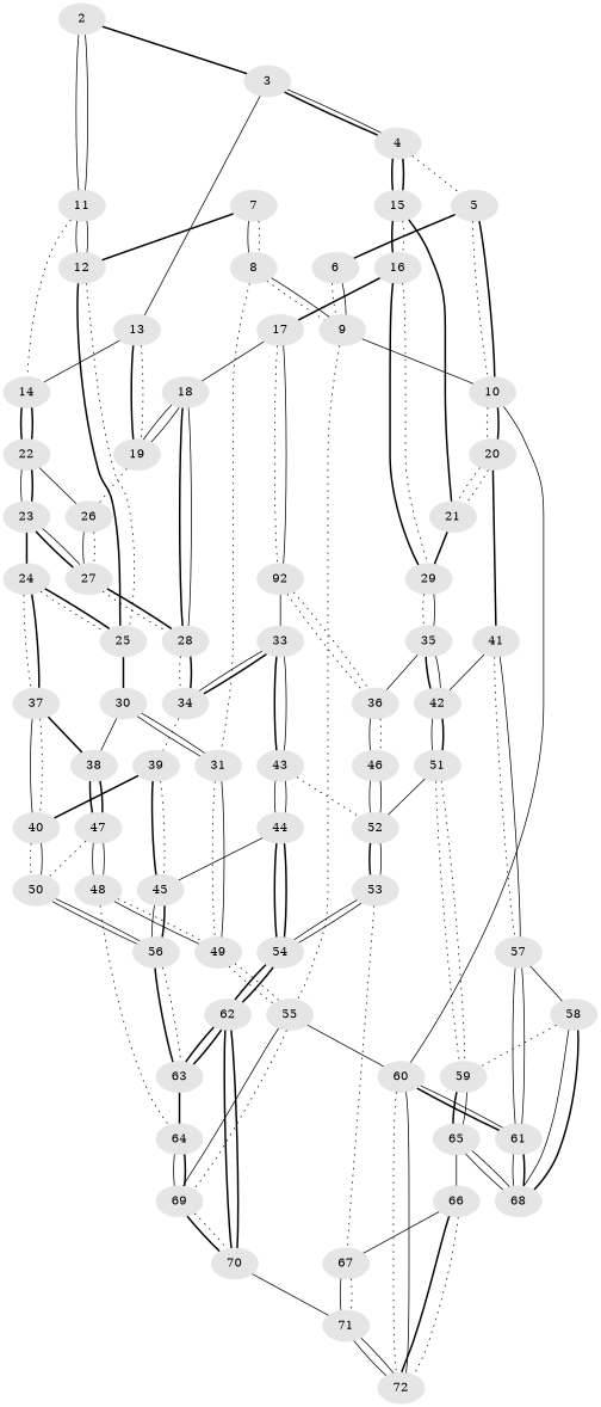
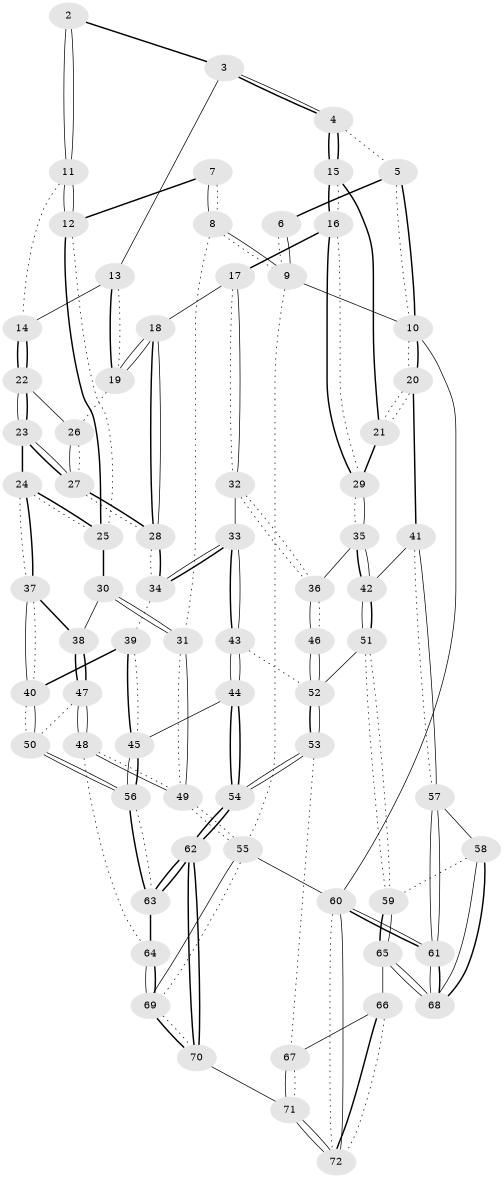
  graph {
    node [color=gray90 style=filled]
    edge [style=solid]
    2
    3
    11
    7
    8
    12
    4
    13
    14
    5
    15
    19
    6
    10
    16
    21
    9
    20
    60
    55
    31
    25
    49
    69
    41
    61
    72
    22
    30
    26
    23
    17
    29
    18
-   32 [label=92]
+   32
    35
    28
    33
    36
    34
    27
    42
    57
    24
    37
    38
    40
    39
    47
    43
    46
    44
    52
    45
    51
    50
    48
    56
    58
    59
    54
    62
    63
    53
    64
    65
    67
    71
    70
    68
    66
    2 -- 3 [style=bold]
    2 -- 11
    2 -- 11
    3 -- 4 [style=bold]
    3 -- 4
    3 -- 13
    11 -- 12
    11 -- 12
    11 -- 14 [style=dotted]
    7 -- 8
    7 -- 8 [style=dotted]
    7 -- 12 [style=bold]
    8 -- 9 [style=dotted]
    8 -- 9
    8 -- 31 [style=dotted]
    12 -- 25 [style=bold]
    12 -- 25 [style=dotted]
    4 -- 5 [style=dotted]
    4 -- 15 [style=bold]
    4 -- 15 [style=bold]
    13 -- 14
    13 -- 19 [style=bold]
    13 -- 19 [style=dotted]
    14 -- 22 [style=bold]
    14 -- 22 [style=bold]
    5 -- 6 [style=bold]
    5 -- 10 [style=dotted]
    5 -- 10 [style=bold]
    15 -- 16 [style=bold]
    15 -- 16 [style=dotted]
    15 -- 21 [style=bold]
    19 -- 26 [style=dotted]
    6 -- 9 [style=dotted]
    6 -- 9
    10 -- 20 [style=dotted]
    10 -- 20 [style=bold]
    10 -- 60
    16 -- 17 [style=bold]
    16 -- 29 [style=bold]
    16 -- 29 [style=dotted]
    21 -- 29 [style=bold]
    9 -- 10
    9 -- 55 [style=dotted]
    20 -- 21 [style=dotted]
    20 -- 21 [style=dotted]
    20 -- 41 [style=bold]
    60 -- 61 [style=bold]
    60 -- 61
    60 -- 72 [style=dotted]
    60 -- 72
    55 -- 60
    55 -- 69
    55 -- 69 [style=dotted]
    31 -- 49 [style=dotted]
    31 -- 49
    25 -- 30 [style=bold]
    49 -- 55 [style=dotted]
    49 -- 55 [style=dotted]
    69 -- 70 [style=bold]
    69 -- 70 [style=dotted]
    41 -- 42
    41 -- 57 [style=dotted]
    41 -- 57
    61 -- 68
    61 -- 68 [style=bold]
    22 -- 26
    22 -- 23
    22 -- 23 [style=bold]
    30 -- 31
    30 -- 31
    30 -- 38
    26 -- 27
    26 -- 27 [style=dotted]
    23 -- 27 [style=bold]
    23 -- 27
    23 -- 24 [style=bold]
    17 -- 18
    17 -- 32 [style=dotted]
    17 -- 32
    29 -- 35 [style=dotted]
    29 -- 35
    18 -- 19
    18 -- 19
    18 -- 28 [style=bold]
    18 -- 28
    32 -- 33
    32 -- 36 [style=dotted]
    32 -- 36 [style=dotted]
    35 -- 36
    35 -- 42 [style=bold]
    35 -- 42
    28 -- 34 [style=dotted]
    28 -- 34 [style=bold]
    33 -- 34
    33 -- 34 [style=bold]
    33 -- 43 [style=bold]
    33 -- 43
    36 -- 46
    36 -- 46 [style=dotted]
    34 -- 39 [style=dotted]
    27 -- 28 [style=dotted]
    27 -- 28 [style=bold]
    42 -- 51
    42 -- 51 [style=bold]
    57 -- 61
    57 -- 61
    57 -- 58
    24 -- 25 [style=dotted]
    24 -- 25 [style=bold]
    24 -- 37 [style=dotted]
    24 -- 37 [style=bold]
    37 -- 38 [style=bold]
    37 -- 40
    37 -- 40 [style=dotted]
    38 -- 47 [style=bold]
    38 -- 47 [style=bold]
    40 -- 50 [style=dotted]
    40 -- 50
    39 -- 40 [style=bold]
    39 -- 45 [style=bold]
    39 -- 45 [style=dotted]
    47 -- 50 [style=dotted]
    47 -- 48
    47 -- 48
    43 -- 44
    43 -- 44
    43 -- 52 [style=dotted]
    46 -- 52
    46 -- 52
    44 -- 45
    44 -- 54 [style=bold]
    44 -- 54 [style=bold]
    52 -- 53 [style=bold]
    52 -- 53
    45 -- 56
    45 -- 56 [style=bold]
    51 -- 52
    51 -- 59 [style=dotted]
    51 -- 59 [style=dotted]
    50 -- 56
    50 -- 56
    48 -- 49
    48 -- 49 [style=dotted]
    48 -- 64 [style=dotted]
    56 -- 63 [style=bold]
    56 -- 63 [style=dotted]
    58 -- 59 [style=dotted]
    58 -- 68
    58 -- 68 [style=bold]
    59 -- 65 [style=bold]
    59 -- 65
    54 -- 62 [style=bold]
    54 -- 62 [style=bold]
    62 -- 63 [style=bold]
    62 -- 63 [style=bold]
    62 -- 70 [style=bold]
    62 -- 70 [style=bold]
    63 -- 64 [style=bold]
    53 -- 54
    53 -- 54
    53 -- 67 [style=dotted]
    64 -- 69
    64 -- 69 [style=bold]
    65 -- 68
    65 -- 68
    65 -- 66
    67 -- 71
    67 -- 71 [style=dotted]
    71 -- 72
    71 -- 72
    70 -- 71
    66 -- 72 [style=bold]
    66 -- 72 [style=dotted]
    66 -- 67
  }
